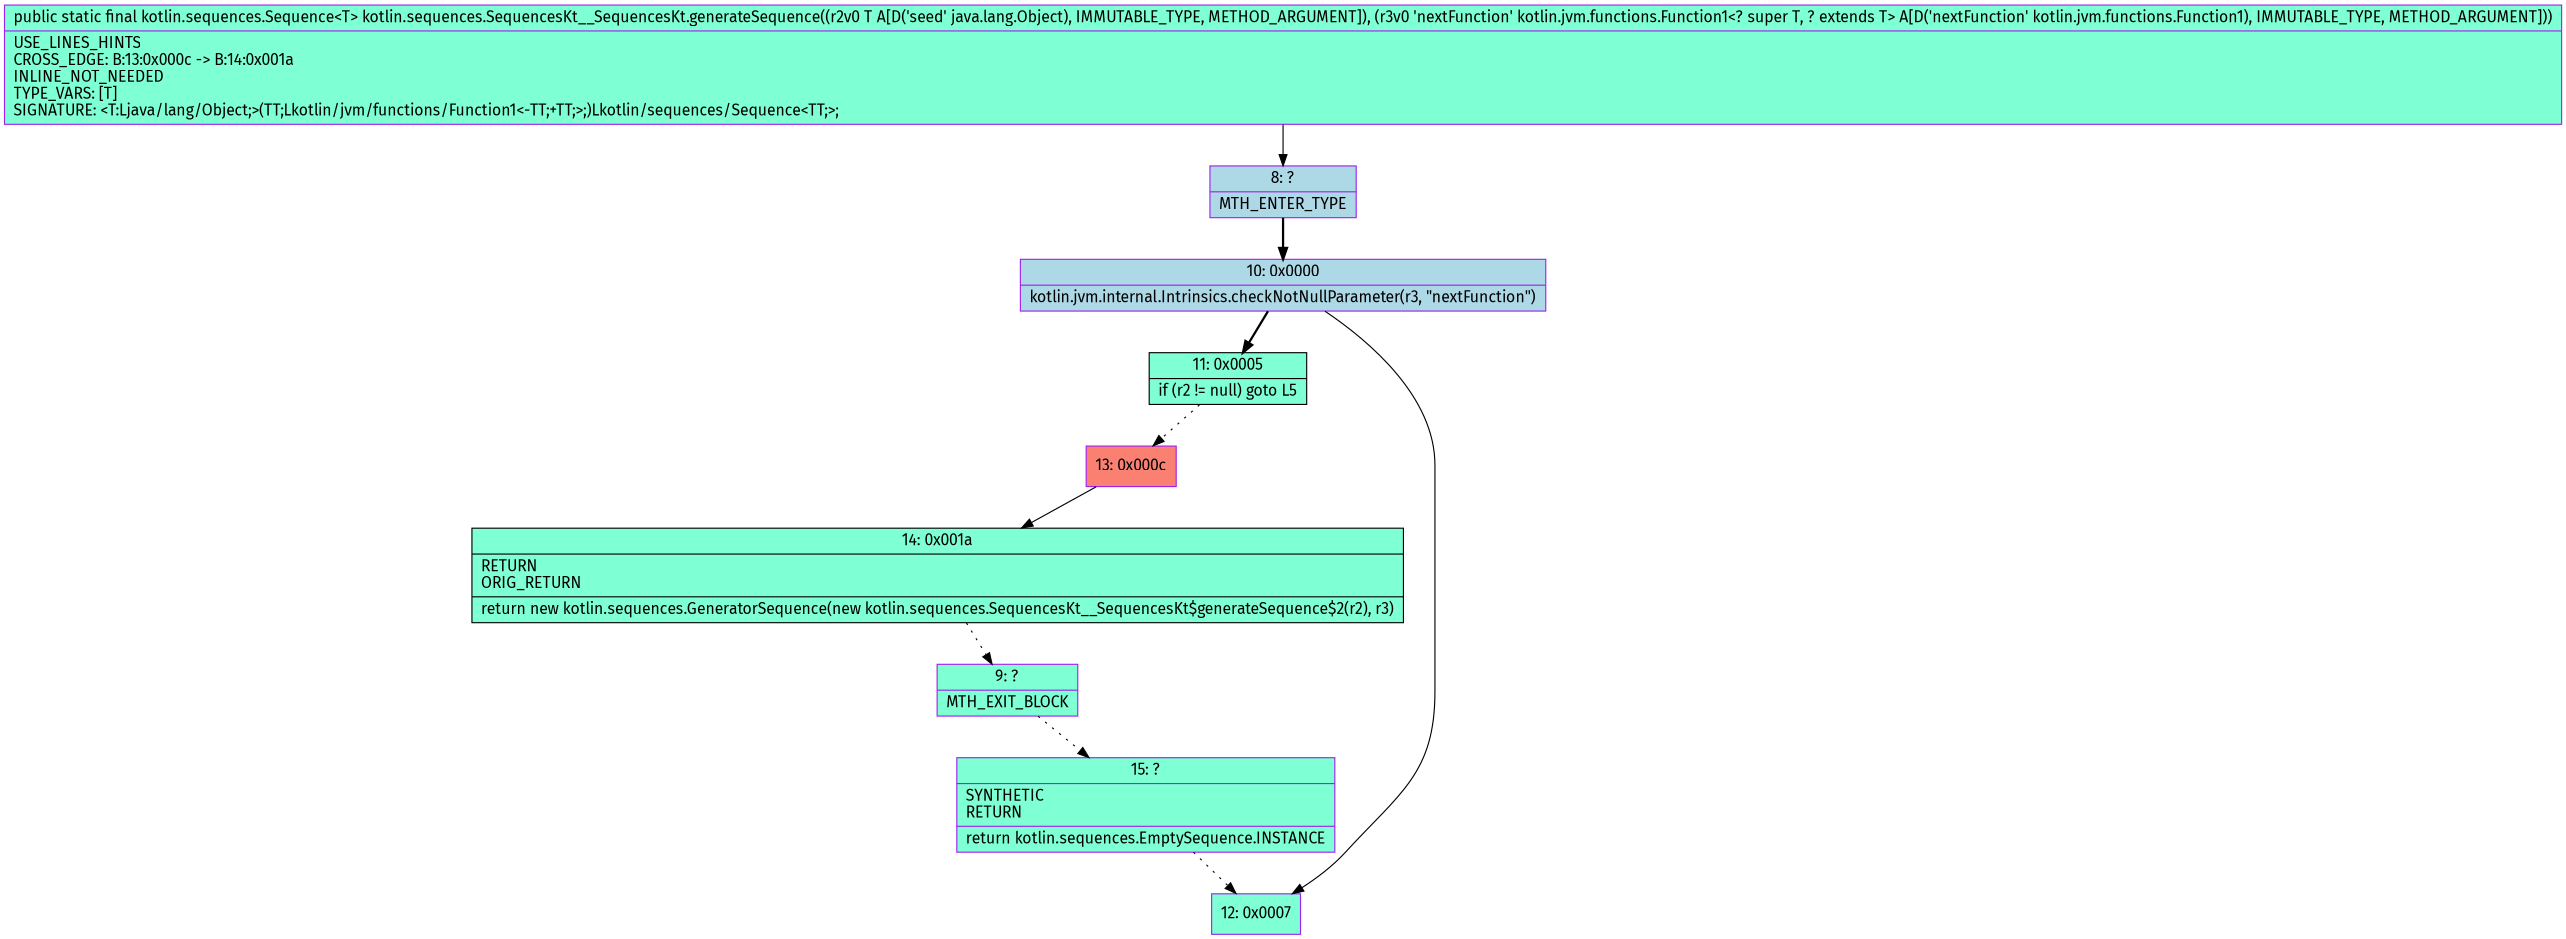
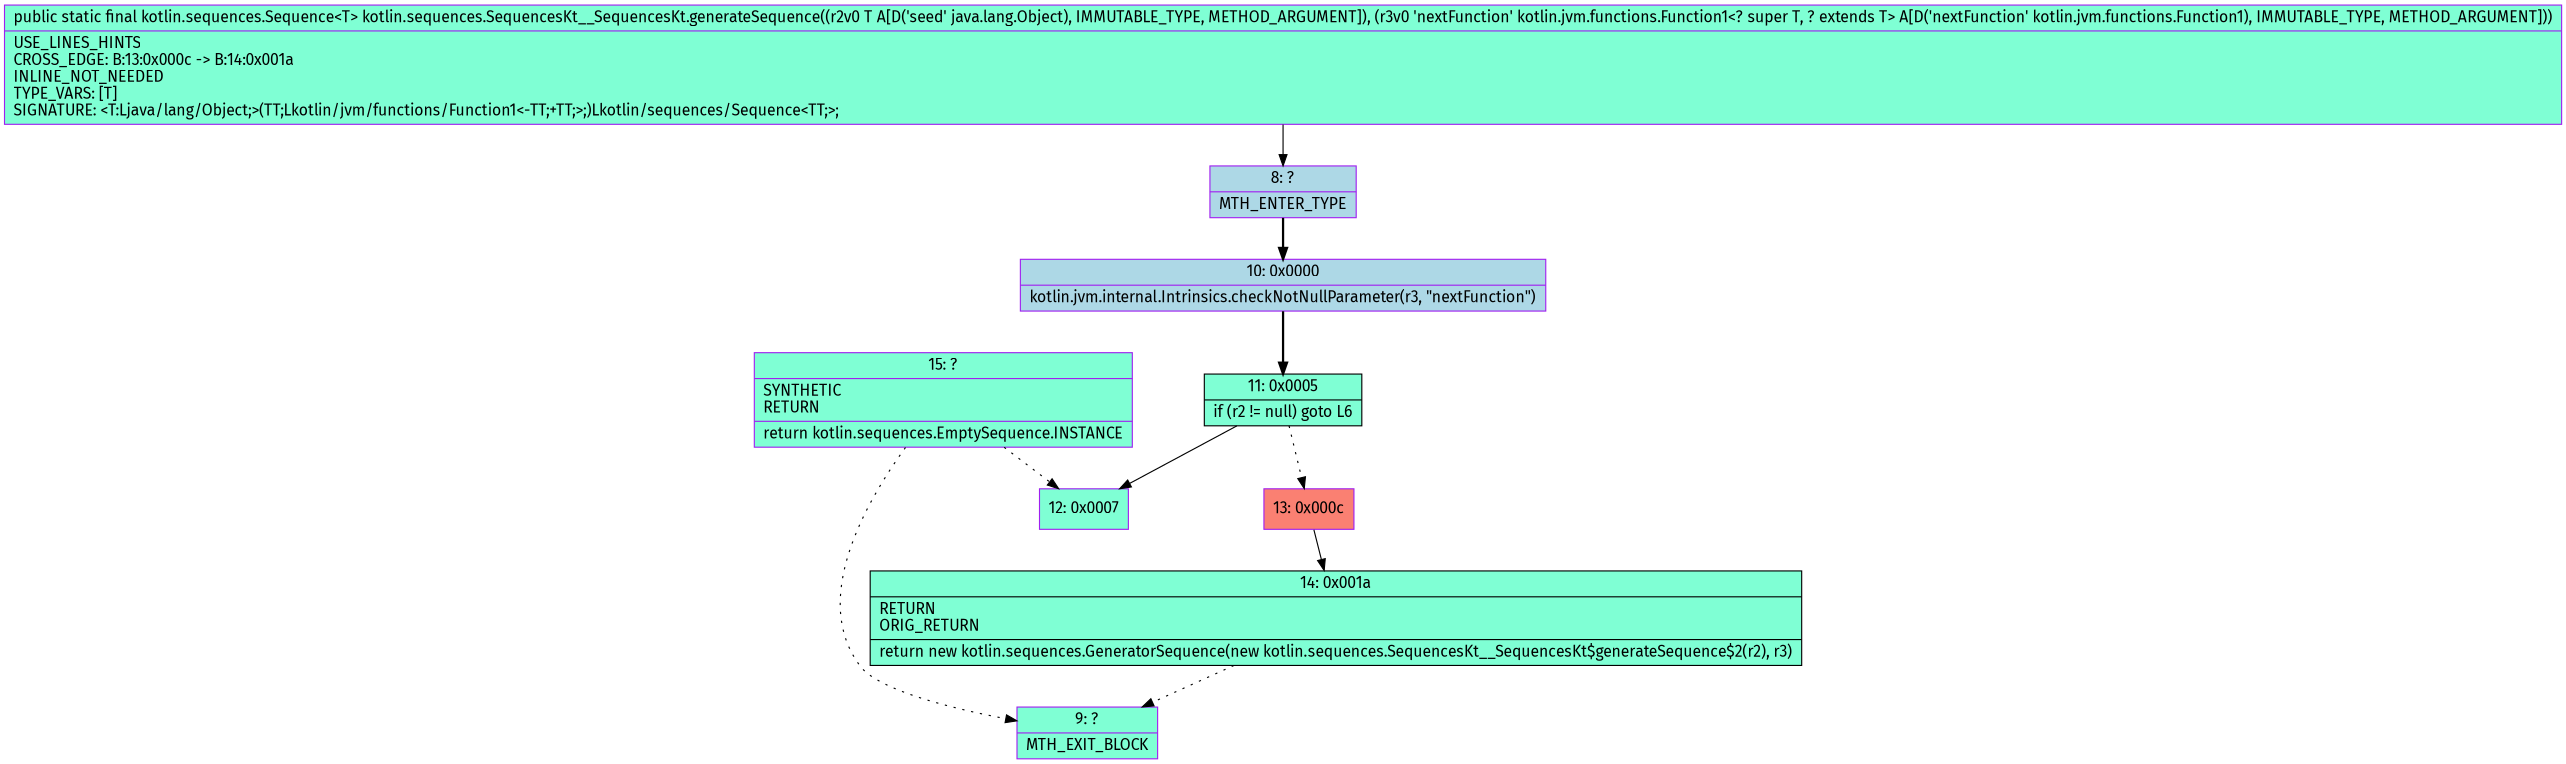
  digraph {
    fontname="Fira Sans"
    node [color=purple fillcolor=aquamarine fontname="Fira Sans" shape=record style=filled]
    edge [fontname="Fira Sans" style=dotted]
    n1 [fillcolor=lightblue label="{8\:\ ?|MTH_ENTER_TYPE\l}"]
    n2 [fillcolor=lightblue label="{10\:\ 0x0000|kotlin.jvm.internal.Intrinsics.checkNotNullParameter(r3, \"nextFunction\")\l}"]
-   n3 [color=black label="{11\:\ 0x0005|if (r2 != null) goto L5\l}"]
+   n3 [color=black label="{11\:\ 0x0005|if (r2 != null) goto L6\l}"]
    n4 [label="{12\:\ 0x0007}"]
    n5 [fillcolor=salmon label="{13\:\ 0x000c}"]
    n6 [color=black label="{14\:\ 0x001a|RETURN\lORIG_RETURN\l|return new kotlin.sequences.GeneratorSequence(new kotlin.sequences.SequencesKt__SequencesKt$generateSequence$2(r2), r3)\l}"]
    n7 [label="{15\:\ ?|SYNTHETIC\lRETURN\l|return kotlin.sequences.EmptySequence.INSTANCE\l}"]
    n8 [label="{9\:\ ?|MTH_EXIT_BLOCK\l}"]
    n9 [label="{public static final kotlin.sequences.Sequence\<T\> kotlin.sequences.SequencesKt__SequencesKt.generateSequence((r2v0 T A[D('seed' java.lang.Object), IMMUTABLE_TYPE, METHOD_ARGUMENT]), (r3v0 'nextFunction' kotlin.jvm.functions.Function1\<? super T, ? extends T\> A[D('nextFunction' kotlin.jvm.functions.Function1), IMMUTABLE_TYPE, METHOD_ARGUMENT]))  | USE_LINES_HINTS\lCROSS_EDGE: B:13:0x000c \-\> B:14:0x001a\lINLINE_NOT_NEEDED\lTYPE_VARS: [T]\lSIGNATURE: \<T:Ljava\/lang\/Object;\>(TT;Lkotlin\/jvm\/functions\/Function1\<\-TT;+TT;\>;)Lkotlin\/sequences\/Sequence\<TT;\>;\l}"]
    n1 -> n2 [style=bold]
    n2 -> n3 [style=bold]
-   n2 -> n4 [style=solid]
+   n3 -> n4 [style=solid]
    n3 -> n5
    n5 -> n6 [style=solid]
    n6 -> n8
    n7 -> n4
-   n8 -> n7
+   n7 -> n8
    n9 -> n1 [style=solid]
  }
